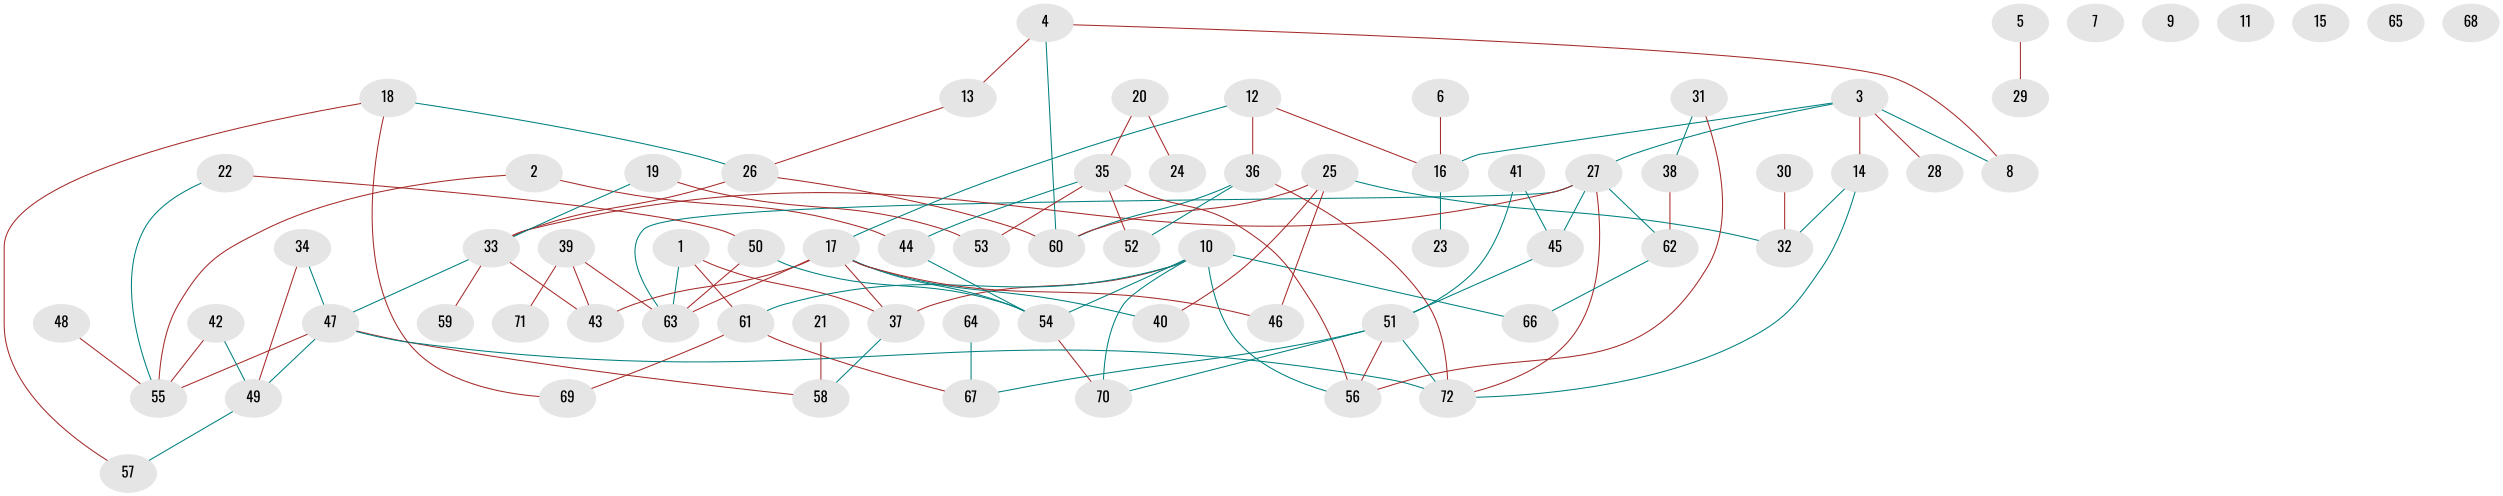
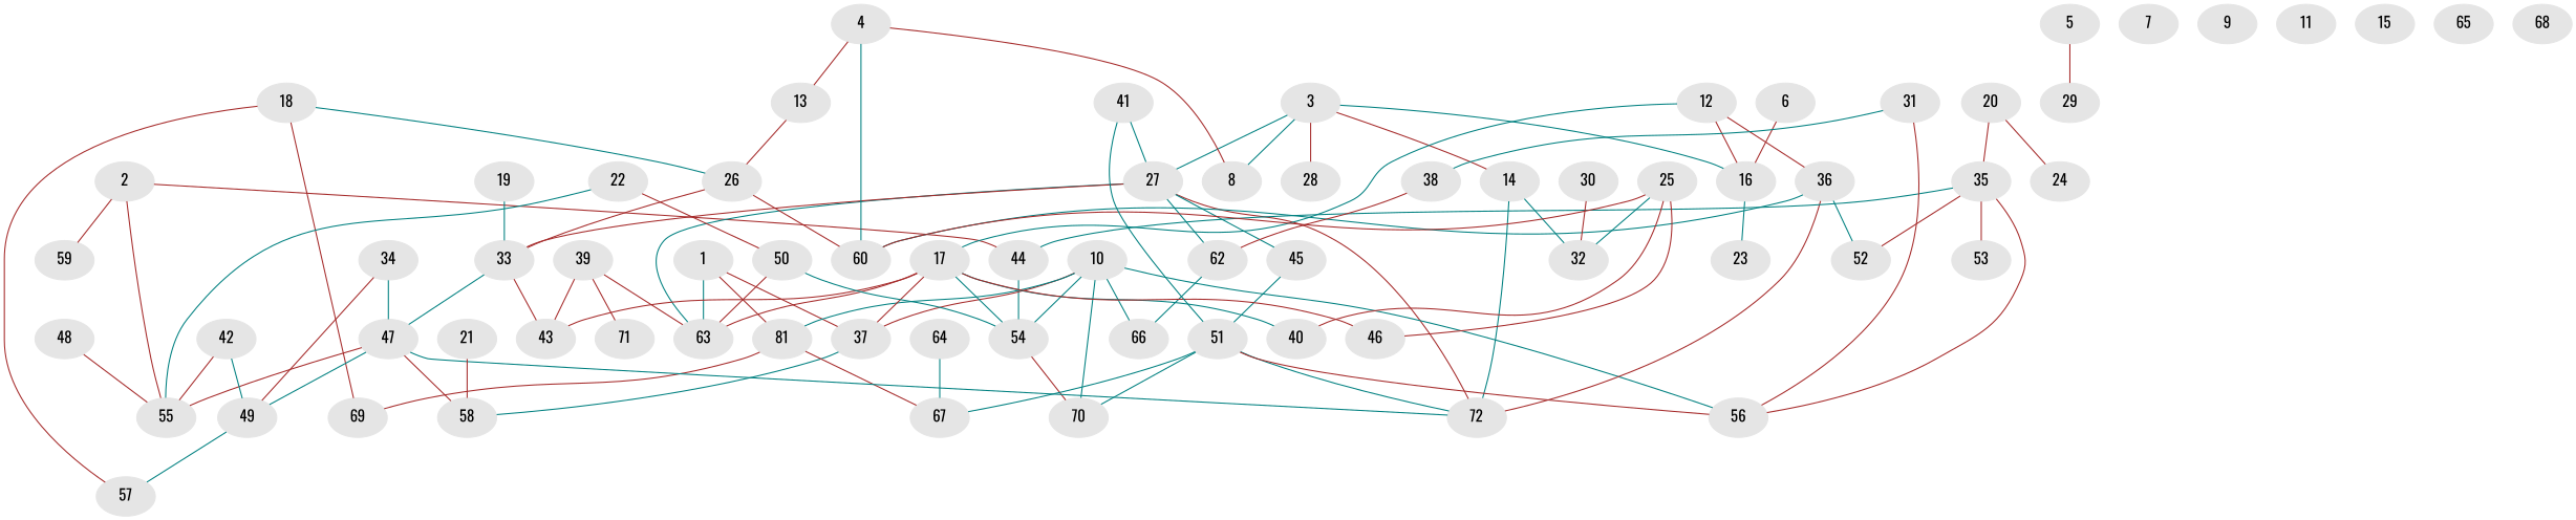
  graph {
    fontname=Oswald
    node [color=gray90 fontname=Oswald style=filled]
    edge [color=brown fontname=Oswald]
    1
    37
-   61
+   61 [label=81]
    63
    58
    69
    67
    2
    44
    55
    54
    3
    8
    14
    16
    27
    28
    32
    72
    23
    33
    45
    62
    4
    13
    60
    26
    5
    29
    6
    7
    9
    10
    56
    66
    70
    11
    12
    17
    36
    40
    43
    46
    52
    15
    18
    57
    19
    53
    47
    59
    20
    24
    35
    21
    22
    50
    25
    51
    30
    31
    38
    49
    34
    39
    71
    41
    42
    48
    64
    65
    68
    1 -- 37
    1 -- 61
    1 -- 63 [color=teal]
    37 -- 58 [color=teal]
    61 -- 69
    61 -- 67
    2 -- 44
    2 -- 55
    44 -- 54 [color=teal]
    54 -- 70
    3 -- 8 [color=teal]
    3 -- 14
    3 -- 16 [color=teal]
    3 -- 27 [color=teal]
    3 -- 28
    14 -- 32 [color=teal]
    14 -- 72 [color=teal]
    16 -- 23 [color=teal]
    27 -- 63 [color=teal]
    27 -- 72
    27 -- 33
    27 -- 45 [color=teal]
    27 -- 62 [color=teal]
    33 -- 43
    33 -- 47 [color=teal]
-   33 -- 59
+   2 -- 59
    45 -- 51 [color=teal]
    62 -- 66 [color=teal]
    4 -- 8
    4 -- 13
    4 -- 60 [color=teal]
    13 -- 26
    26 -- 33
    26 -- 60
    5 -- 29
    6 -- 16
    10 -- 37
    10 -- 61 [color=teal]
    10 -- 54 [color=teal]
    10 -- 56 [color=teal]
    10 -- 66 [color=teal]
    10 -- 70 [color=teal]
    12 -- 16
    12 -- 17 [color=teal]
    12 -- 36
    17 -- 37
    17 -- 63
    17 -- 54 [color=teal]
    17 -- 40 [color=teal]
    17 -- 43
    17 -- 46
    36 -- 72
    36 -- 60 [color=teal]
    36 -- 52 [color=teal]
    18 -- 69
    18 -- 26 [color=teal]
    18 -- 57
    19 -- 33 [color=teal]
-   19 -- 53
    47 -- 58
    47 -- 55
    47 -- 72 [color=teal]
    47 -- 49 [color=teal]
    20 -- 24
    20 -- 35
    35 -- 44 [color=teal]
    35 -- 56
    35 -- 52
    35 -- 53
    21 -- 58
    22 -- 55 [color=teal]
    22 -- 50
    50 -- 63
    50 -- 54 [color=teal]
    25 -- 32 [color=teal]
    25 -- 60
    25 -- 40
    25 -- 46
    51 -- 67 [color=teal]
    51 -- 72 [color=teal]
    51 -- 56
    51 -- 70 [color=teal]
    30 -- 32
    31 -- 56
    31 -- 38 [color=teal]
    38 -- 62
    49 -- 57 [color=teal]
    34 -- 47 [color=teal]
    34 -- 49
    39 -- 63
    39 -- 43
    39 -- 71
-   41 -- 45 [color=teal]
+   41 -- 27 [color=teal]
    41 -- 51 [color=teal]
    42 -- 55
    42 -- 49 [color=teal]
    48 -- 55
    64 -- 67 [color=teal]
  }
